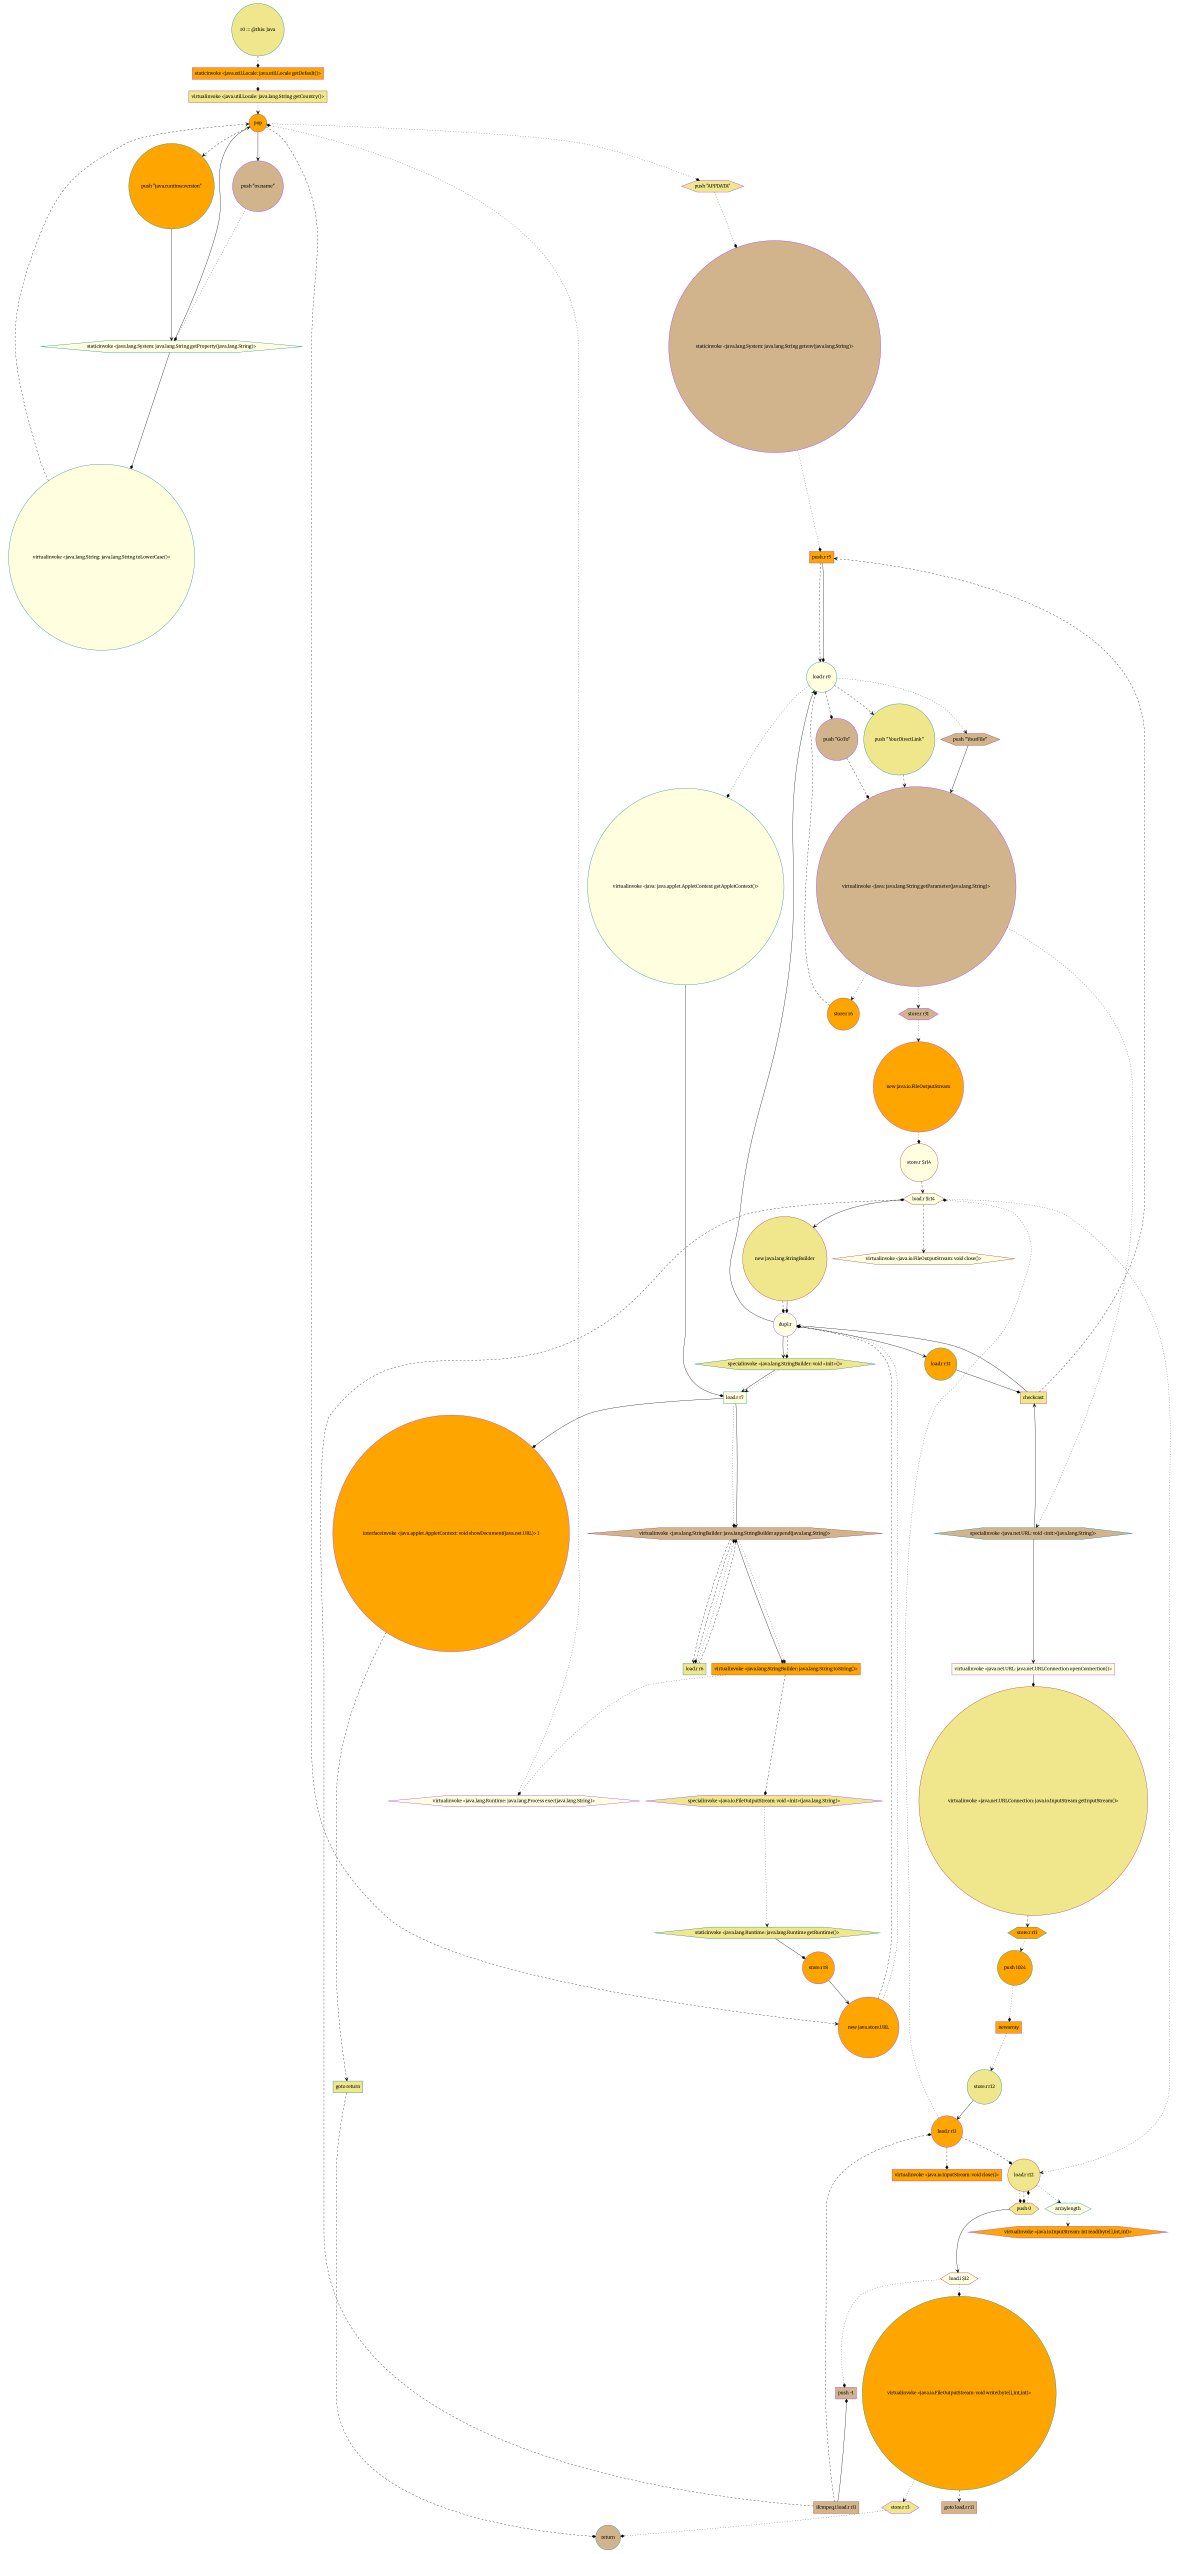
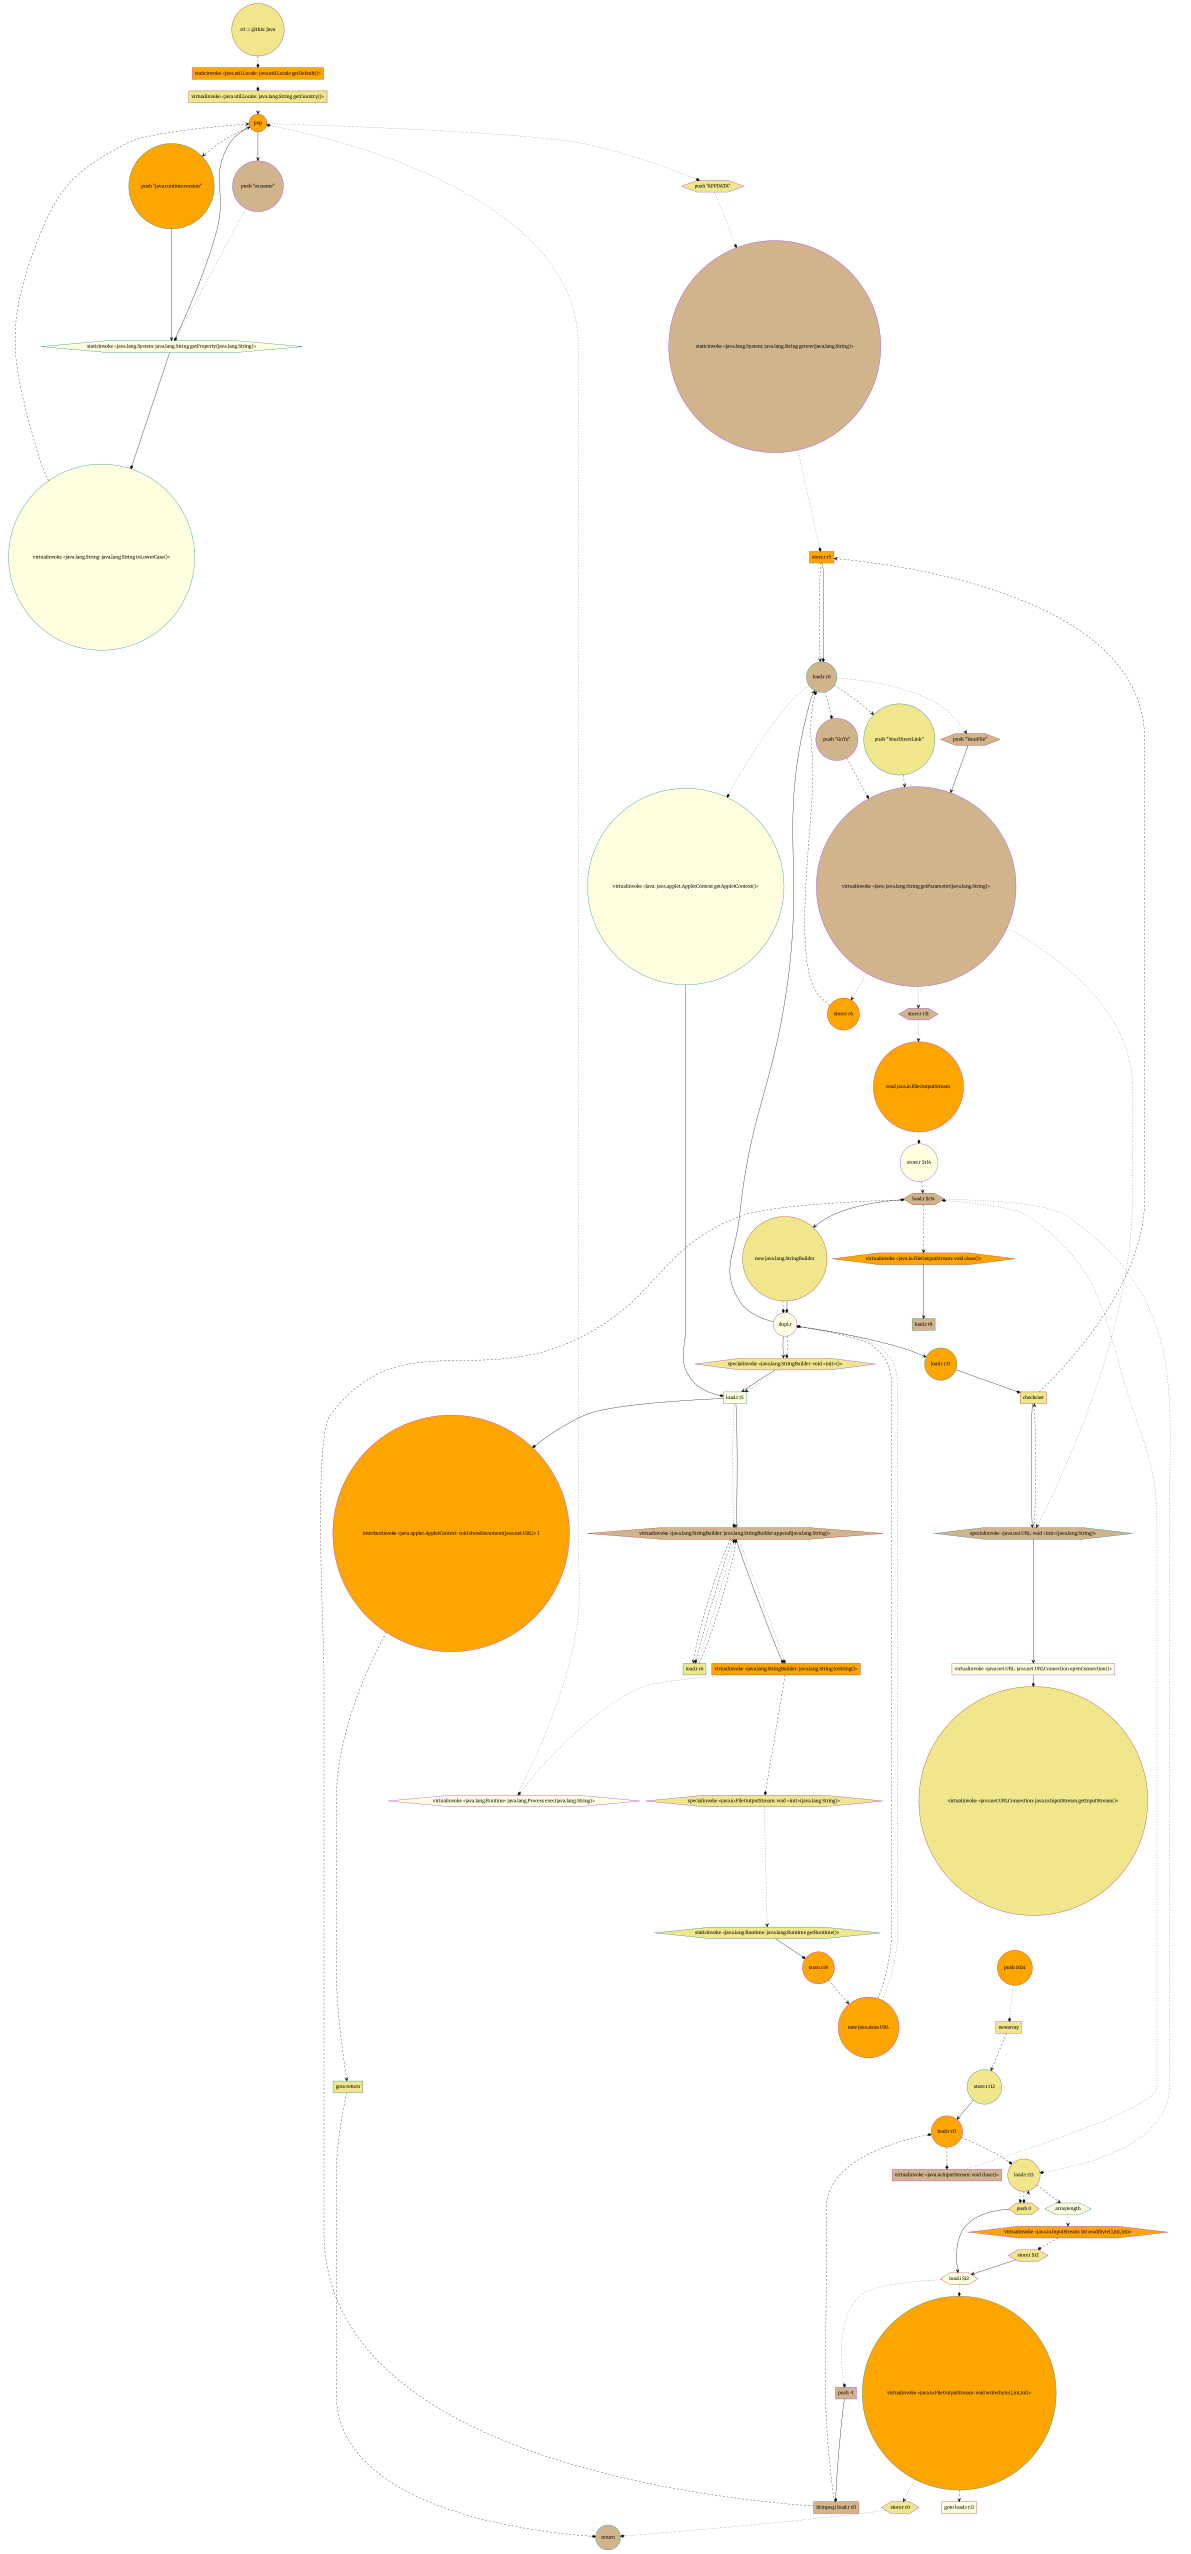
  digraph {
    fontname=Merriweather
    node [color=purple fillcolor=khaki fontname=Merriweather shape=circle style=filled]
    edge [arrowhead=diamond fontname=Merriweather style=dotted]
-   "r0 := @this: Java" [color=teal]
+   "r0 := @this: Java" [color=brown]
    "staticinvoke <java.util.Locale: java.util.Locale getDefault()>" [fillcolor=orange shape=box]
    "virtualinvoke <java.util.Locale: java.lang.String getCountry()>" [color=brown shape=box]
    pop [color=brown fillcolor=orange]
    "push \"os.name\"" [fillcolor=tan]
    "push \"java.runtime.version\"" [color=teal fillcolor=orange]
    "push \"APPDATA\"" [shape=hexagon]
    n8 [fillcolor=orange label="new java.store.URL"]
    "staticinvoke <java.lang.System: java.lang.String getProperty(java.lang.String)>" [color=teal fillcolor=lightyellow shape=hexagon]
    "staticinvoke <java.lang.System: java.lang.String getenv(java.lang.String)>" [fillcolor=tan]
    "dup1.r" [fillcolor=lightyellow]
    "virtualinvoke <java.lang.String: java.lang.String toLowerCase()>" [color=teal fillcolor=lightyellow]
-   "store.r r5" [fillcolor=orange shape=box label="push.r r5"]
-   "load.r r0" [color=teal fillcolor=lightyellow]
+   "store.r r5" [fillcolor=orange shape=box]
+   "load.r r0" [color=teal fillcolor=tan]
    "push \"YourFile\"" [color=brown fillcolor=tan shape=hexagon]
    "push \"GoTo\"" [fillcolor=tan]
    "push \"YourDirectLink\"" [color=teal]
    "virtualinvoke <Java: java.applet.AppletContext getAppletContext()>" [color=teal fillcolor=lightyellow]
    "virtualinvoke <Java: java.lang.String getParameter(java.lang.String)>" [fillcolor=tan]
-   "load.r r5" [color=teal fillcolor=lightyellow shape=box label="load.r r7"]
+   "load.r r5" [color=teal fillcolor=lightyellow shape=box]
    "store.r r6" [color=brown fillcolor=orange]
    "store.r r31" [fillcolor=tan shape=hexagon]
    "specialinvoke <java.net.URL: void <init>(java.lang.String)>" [color=teal fillcolor=tan shape=hexagon]
-   "new java.io.FileOutputStream" [fillcolor=orange]
+   "new java.io.FileOutputStream" [fillcolor=orange label="read java.io.FileOutputStream"]
    "virtualinvoke <java.net.URL: java.net.URLConnection openConnection()>" [fillcolor=lightyellow shape=box]
    checkcast [color=brown shape=box]
-   "store.r $r14" [color=brown fillcolor=lightyellow]
-   "load.r $r14" [color=brown fillcolor=lightyellow shape=hexagon]
+   "store.r $r14" [fillcolor=lightyellow]
+   "load.r $r14" [color=brown fillcolor=tan shape=hexagon]
    "new java.lang.StringBuilder" [color=brown]
    "load.r r12" [color=brown]
-   "virtualinvoke <java.io.FileOutputStream: void close()>" [color=brown fillcolor=lightyellow shape=hexagon]
+   "virtualinvoke <java.io.FileOutputStream: void close()>" [color=brown fillcolor=orange shape=hexagon]
    "push 0" [color=brown shape=hexagon]
    arraylength [color=teal fillcolor=lightyellow shape=hexagon]
-   "specialinvoke <java.lang.StringBuilder: void <init>()>" [color=teal shape=hexagon]
+   "load.r r8" [color=teal fillcolor=tan shape=box]
+   "specialinvoke <java.lang.StringBuilder: void <init>()>" [shape=hexagon]
    "load.r r31" [color=teal fillcolor=orange]
    "virtualinvoke <java.lang.StringBuilder: java.lang.StringBuilder append(java.lang.String)>" [color=brown fillcolor=tan shape=hexagon]
    "interfaceinvoke <java.applet.AppletContext: void showDocument(java.net.URL)> 1" [fillcolor=orange]
    "load.r r6" [color=teal shape=box]
    "virtualinvoke <java.lang.StringBuilder: java.lang.String toString()>" [color=brown fillcolor=orange shape=box]
    "goto return" [color=teal shape=box]
    "specialinvoke <java.io.FileOutputStream: void <init>(java.lang.String)>" [shape=hexagon]
    "virtualinvoke <java.lang.Runtime: java.lang.Process exec(java.lang.String)>" [fillcolor=lightyellow shape=hexagon]
    "staticinvoke <java.lang.Runtime: java.lang.Runtime getRuntime()>" [color=teal shape=hexagon]
    "store.r r8" [fillcolor=orange]
    "virtualinvoke <java.net.URLConnection: java.io.InputStream getInputStream()>" [color=brown]
-   "store.r r11" [color=teal fillcolor=orange shape=hexagon]
-   "push 1024" [color=teal fillcolor=orange]
-   newarray [fillcolor=orange shape=box]
+   "push 1024" [color=brown fillcolor=orange]
+   newarray [shape=box]
    "store.r r12" [color=teal]
    "load.r r11" [fillcolor=orange]
-   "virtualinvoke <java.io.InputStream: void close()>" [fillcolor=orange shape=box]
+   "virtualinvoke <java.io.InputStream: void close()>" [fillcolor=tan shape=box]
    "load.i $i2" [color=brown fillcolor=lightyellow shape=hexagon]
    "virtualinvoke <java.io.InputStream: int read(byte[],int,int)>" [fillcolor=orange shape=hexagon]
    "push -1" [fillcolor=tan shape=box]
    "virtualinvoke <java.io.FileOutputStream: void write(byte[],int,int)>" [color=teal fillcolor=orange]
+   "store.i $i2" [shape=hexagon]
    "ifcmpeq.i load.r r11" [color=brown fillcolor=tan shape=box]
-   "goto load.r r11" [color=brown fillcolor=tan shape=box]
-   "store.r r0" [shape=hexagon label="store.r r3"]
+   "goto load.r r11" [color=brown fillcolor=lightyellow shape=box]
+   "store.r r0" [shape=hexagon]
    return [color=teal fillcolor=tan]
    "r0 := @this: Java" -> "staticinvoke <java.util.Locale: java.util.Locale getDefault()>" [style=dashed]
    "staticinvoke <java.util.Locale: java.util.Locale getDefault()>" -> "virtualinvoke <java.util.Locale: java.lang.String getCountry()>"
    "virtualinvoke <java.util.Locale: java.lang.String getCountry()>" -> pop [arrowhead=vee]
    pop -> "push \"os.name\"" [arrowhead=vee style=solid]
    pop -> "push \"java.runtime.version\"" [arrowhead=vee style=dashed]
    pop -> "push \"APPDATA\""
-   pop -> n8 [arrowhead=vee style=dashed]
    "push \"os.name\"" -> "staticinvoke <java.lang.System: java.lang.String getProperty(java.lang.String)>"
    "push \"java.runtime.version\"" -> "staticinvoke <java.lang.System: java.lang.String getProperty(java.lang.String)>" [arrowhead=vee style=solid]
    "push \"APPDATA\"" -> "staticinvoke <java.lang.System: java.lang.String getenv(java.lang.String)>"
    n8 -> "dup1.r" [style=dashed]
    n8 -> "dup1.r"
    "staticinvoke <java.lang.System: java.lang.String getProperty(java.lang.String)>" -> pop [arrowhead=vee style=solid]
    "staticinvoke <java.lang.System: java.lang.String getProperty(java.lang.String)>" -> "virtualinvoke <java.lang.String: java.lang.String toLowerCase()>" [style=solid]
    "staticinvoke <java.lang.System: java.lang.String getenv(java.lang.String)>" -> "store.r r5"
    "dup1.r" -> "load.r r0" [arrowhead=vee style=solid]
    "dup1.r" -> "specialinvoke <java.lang.StringBuilder: void <init>()>" [arrowhead=vee style=solid]
    "dup1.r" -> "specialinvoke <java.lang.StringBuilder: void <init>()>" [style=dashed]
    "dup1.r" -> "load.r r31" [arrowhead=vee style=solid]
    "virtualinvoke <java.lang.String: java.lang.String toLowerCase()>" -> pop [arrowhead=vee style=dashed]
    "store.r r5" -> "load.r r0" [arrowhead=vee style=dashed]
    "store.r r5" -> "load.r r0" [style=solid]
    "load.r r0" -> "push \"YourFile\"" [arrowhead=vee]
    "load.r r0" -> "push \"GoTo\"" [style=dashed]
    "load.r r0" -> "push \"YourDirectLink\"" [arrowhead=vee style=dashed]
    "load.r r0" -> "virtualinvoke <Java: java.applet.AppletContext getAppletContext()>"
    "push \"YourFile\"" -> "virtualinvoke <Java: java.lang.String getParameter(java.lang.String)>" [arrowhead=vee style=solid]
    "push \"GoTo\"" -> "virtualinvoke <Java: java.lang.String getParameter(java.lang.String)>" [style=dashed]
    "push \"YourDirectLink\"" -> "virtualinvoke <Java: java.lang.String getParameter(java.lang.String)>" [arrowhead=vee style=dashed]
    "virtualinvoke <Java: java.applet.AppletContext getAppletContext()>" -> "load.r r5" [style=solid]
    "virtualinvoke <Java: java.lang.String getParameter(java.lang.String)>" -> "store.r r6" [arrowhead=vee]
    "virtualinvoke <Java: java.lang.String getParameter(java.lang.String)>" -> "store.r r31" [arrowhead=vee]
    "virtualinvoke <Java: java.lang.String getParameter(java.lang.String)>" -> "specialinvoke <java.net.URL: void <init>(java.lang.String)>" [arrowhead=vee]
    "load.r r5" -> "virtualinvoke <java.lang.StringBuilder: java.lang.StringBuilder append(java.lang.String)>"
    "load.r r5" -> "virtualinvoke <java.lang.StringBuilder: java.lang.StringBuilder append(java.lang.String)>" [arrowhead=vee style=solid]
    "load.r r5" -> "interfaceinvoke <java.applet.AppletContext: void showDocument(java.net.URL)> 1" [style=solid]
    "store.r r6" -> "load.r r0" [style=dashed]
    "store.r r31" -> "new java.io.FileOutputStream" [arrowhead=vee]
    "specialinvoke <java.net.URL: void <init>(java.lang.String)>" -> "virtualinvoke <java.net.URL: java.net.URLConnection openConnection()>" [arrowhead=vee style=solid]
-   "specialinvoke <java.net.URL: void <init>(java.lang.String)>" -> checkcast [arrowhead=vee style=solid]
+   "specialinvoke <java.net.URL: void <init>(java.lang.String)>" -> checkcast [arrowhead=vee style=dashed]
    "new java.io.FileOutputStream" -> "store.r $r14"
    "virtualinvoke <java.net.URL: java.net.URLConnection openConnection()>" -> "virtualinvoke <java.net.URLConnection: java.io.InputStream getInputStream()>" [style=solid]
    checkcast -> "store.r r5" [arrowhead=vee style=dashed]
-   checkcast -> "dup1.r" [arrowhead=vee style=solid]
+   checkcast -> "specialinvoke <java.net.URL: void <init>(java.lang.String)>" [arrowhead=vee style=solid]
    "store.r $r14" -> "load.r $r14" [arrowhead=vee style=dashed]
    "load.r $r14" -> "new java.lang.StringBuilder" [arrowhead=vee style=solid]
-   "load.r $r14" -> "load.r r12" [arrowhead=vee]
+   "load.r $r14" -> "load.r r12"
    "load.r $r14" -> "virtualinvoke <java.io.FileOutputStream: void close()>" [arrowhead=vee style=dashed]
    "new java.lang.StringBuilder" -> "dup1.r" [style=dashed]
    "new java.lang.StringBuilder" -> "dup1.r" [style=solid]
    "load.r r12" -> "push 0"
    "load.r r12" -> "push 0" [style=dashed]
-   "load.r r12" -> arraylength [arrowhead=vee]
-   "push 0" -> "load.r r12"
+   "load.r r12" -> arraylength [arrowhead=vee style=dashed]
+   "virtualinvoke <java.io.FileOutputStream: void close()>" -> "load.r r8" [arrowhead=vee style=solid]
+   "push 0" -> "load.r r12" [arrowhead=vee]
    "push 0" -> "load.i $i2" [arrowhead=vee style=solid]
    arraylength -> "virtualinvoke <java.io.InputStream: int read(byte[],int,int)>" [arrowhead=vee]
    "specialinvoke <java.lang.StringBuilder: void <init>()>" -> "load.r r5" [arrowhead=vee style=solid]
    "specialinvoke <java.lang.StringBuilder: void <init>()>" -> "load.r r5" [arrowhead=vee]
    "load.r r31" -> checkcast [style=solid]
    "virtualinvoke <java.lang.StringBuilder: java.lang.StringBuilder append(java.lang.String)>" -> "load.r r6" [arrowhead=vee style=dashed]
    "virtualinvoke <java.lang.StringBuilder: java.lang.StringBuilder append(java.lang.String)>" -> "load.r r6" [style=dashed]
    "virtualinvoke <java.lang.StringBuilder: java.lang.StringBuilder append(java.lang.String)>" -> "virtualinvoke <java.lang.StringBuilder: java.lang.String toString()>" [style=solid]
    "virtualinvoke <java.lang.StringBuilder: java.lang.StringBuilder append(java.lang.String)>" -> "virtualinvoke <java.lang.StringBuilder: java.lang.String toString()>"
    "interfaceinvoke <java.applet.AppletContext: void showDocument(java.net.URL)> 1" -> "goto return" [arrowhead=vee style=dashed]
    "load.r r6" -> "virtualinvoke <java.lang.StringBuilder: java.lang.StringBuilder append(java.lang.String)>"
    "load.r r6" -> "virtualinvoke <java.lang.StringBuilder: java.lang.StringBuilder append(java.lang.String)>" [style=dashed]
    "virtualinvoke <java.lang.StringBuilder: java.lang.String toString()>" -> "specialinvoke <java.io.FileOutputStream: void <init>(java.lang.String)>" [style=dashed]
    "virtualinvoke <java.lang.StringBuilder: java.lang.String toString()>" -> "virtualinvoke <java.lang.Runtime: java.lang.Process exec(java.lang.String)>"
    "goto return" -> return [style=dashed]
    "specialinvoke <java.io.FileOutputStream: void <init>(java.lang.String)>" -> "staticinvoke <java.lang.Runtime: java.lang.Runtime getRuntime()>" [arrowhead=vee]
    "virtualinvoke <java.lang.Runtime: java.lang.Process exec(java.lang.String)>" -> pop
    "staticinvoke <java.lang.Runtime: java.lang.Runtime getRuntime()>" -> "store.r r8" [style=solid]
-   "store.r r8" -> n8 [arrowhead=vee style=solid]
-   "virtualinvoke <java.net.URLConnection: java.io.InputStream getInputStream()>" -> "store.r r11" [arrowhead=vee style=dashed]
-   "store.r r11" -> "push 1024" [arrowhead=vee]
+   "store.r r8" -> n8 [arrowhead=vee style=dashed]
    "push 1024" -> newarray
-   newarray -> "store.r r12" [arrowhead=vee]
+   newarray -> "store.r r12" [arrowhead=vee style=dashed]
    "store.r r12" -> "load.r r11" [arrowhead=vee style=solid]
    "load.r r11" -> "load.r r12" [style=dashed]
    "load.r r11" -> "virtualinvoke <java.io.InputStream: void close()>" [style=dashed]
-   "load.r r11" -> "load.r $r14"
+   "virtualinvoke <java.io.InputStream: void close()>" -> "load.r $r14"
    "load.i $i2" -> "push -1"
    "load.i $i2" -> "virtualinvoke <java.io.FileOutputStream: void write(byte[],int,int)>"
-   "ifcmpeq.i load.r r11" -> "push -1" [style=solid]
+   "virtualinvoke <java.io.InputStream: int read(byte[],int,int)>" -> "store.i $i2" [style=dashed]
+   "push -1" -> "ifcmpeq.i load.r r11" [style=solid]
    "virtualinvoke <java.io.FileOutputStream: void write(byte[],int,int)>" -> "goto load.r r11" [arrowhead=vee style=dashed]
    "virtualinvoke <java.io.FileOutputStream: void write(byte[],int,int)>" -> "store.r r0" [arrowhead=vee]
+   "store.i $i2" -> "load.i $i2" [arrowhead=vee style=solid]
    "ifcmpeq.i load.r r11" -> "load.r $r14" [style=dashed]
    "ifcmpeq.i load.r r11" -> "load.r r11" [style=dashed]
    "store.r r0" -> return
  }
